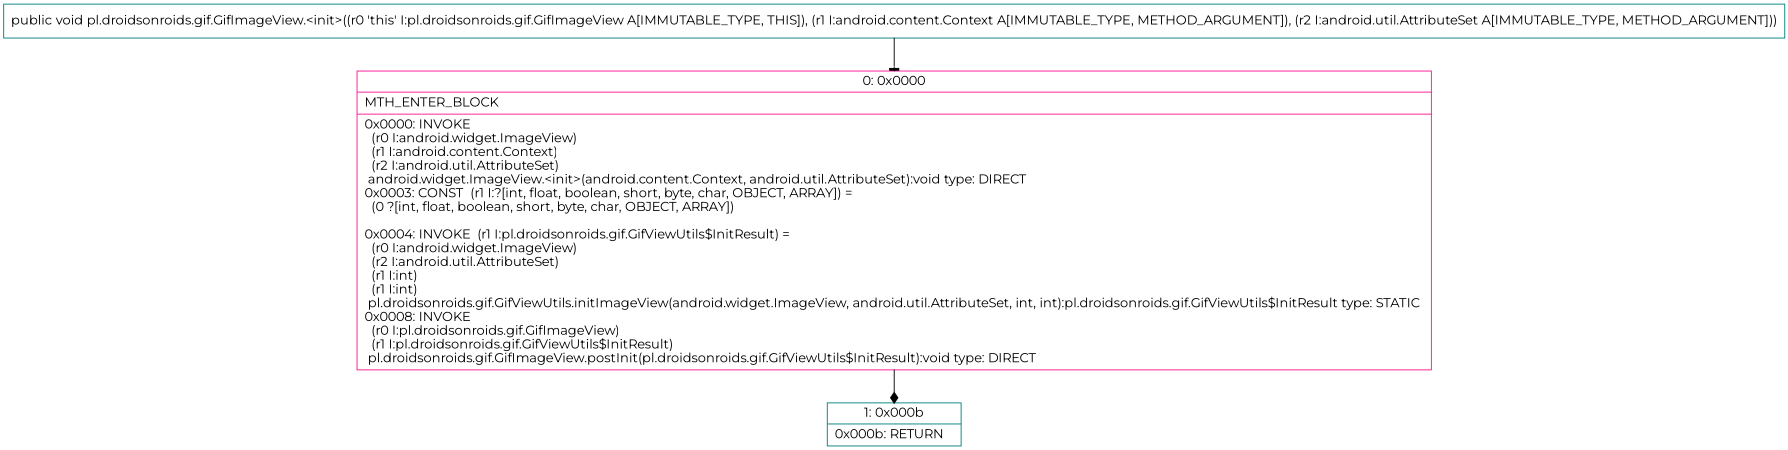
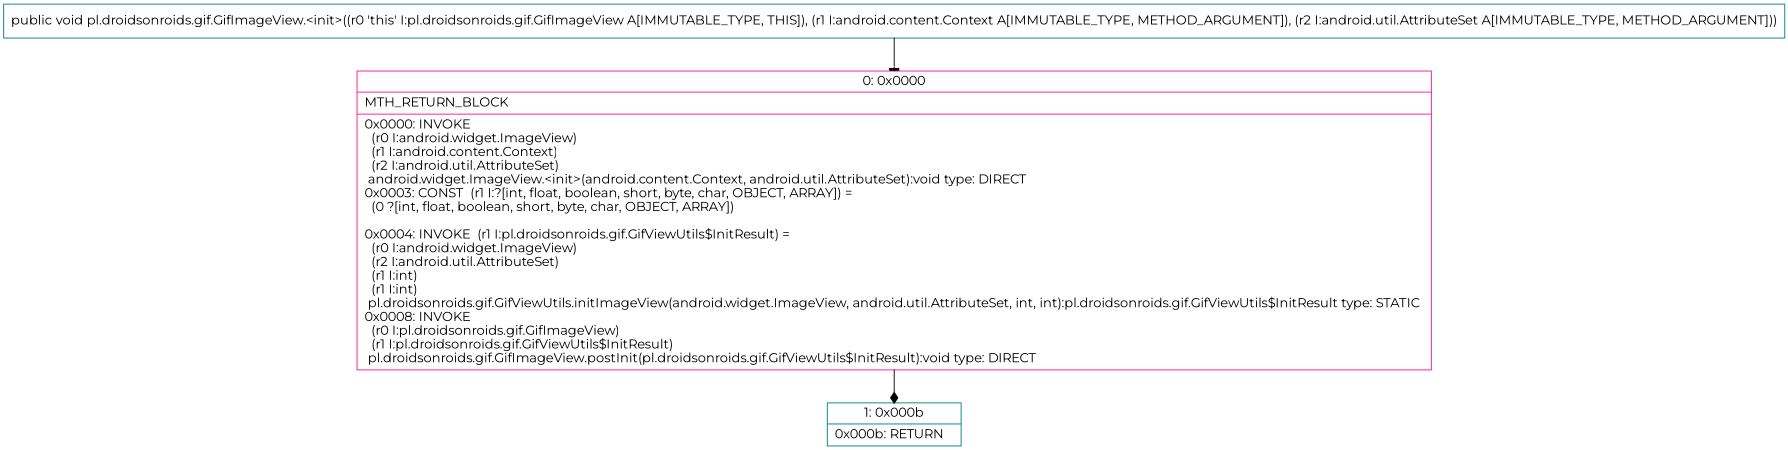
  digraph {
    fontname=Montserrat
    node [shape=record color=teal fontname=Montserrat]
    edge [fontname=Montserrat]
-   n1 [label="{0\:\ 0x0000|MTH_ENTER_BLOCK\l|0x0000: INVOKE  \l  (r0 I:android.widget.ImageView)\l  (r1 I:android.content.Context)\l  (r2 I:android.util.AttributeSet)\l android.widget.ImageView.\<init\>(android.content.Context, android.util.AttributeSet):void type: DIRECT \l0x0003: CONST  (r1 I:?[int, float, boolean, short, byte, char, OBJECT, ARRAY]) = \l  (0 ?[int, float, boolean, short, byte, char, OBJECT, ARRAY])\l \l0x0004: INVOKE  (r1 I:pl.droidsonroids.gif.GifViewUtils$InitResult) = \l  (r0 I:android.widget.ImageView)\l  (r2 I:android.util.AttributeSet)\l  (r1 I:int)\l  (r1 I:int)\l pl.droidsonroids.gif.GifViewUtils.initImageView(android.widget.ImageView, android.util.AttributeSet, int, int):pl.droidsonroids.gif.GifViewUtils$InitResult type: STATIC \l0x0008: INVOKE  \l  (r0 I:pl.droidsonroids.gif.GifImageView)\l  (r1 I:pl.droidsonroids.gif.GifViewUtils$InitResult)\l pl.droidsonroids.gif.GifImageView.postInit(pl.droidsonroids.gif.GifViewUtils$InitResult):void type: DIRECT \l}" color=deeppink]
+   n1 [label="{0\:\ 0x0000|MTH_RETURN_BLOCK\l|0x0000: INVOKE  \l  (r0 I:android.widget.ImageView)\l  (r1 I:android.content.Context)\l  (r2 I:android.util.AttributeSet)\l android.widget.ImageView.\<init\>(android.content.Context, android.util.AttributeSet):void type: DIRECT \l0x0003: CONST  (r1 I:?[int, float, boolean, short, byte, char, OBJECT, ARRAY]) = \l  (0 ?[int, float, boolean, short, byte, char, OBJECT, ARRAY])\l \l0x0004: INVOKE  (r1 I:pl.droidsonroids.gif.GifViewUtils$InitResult) = \l  (r0 I:android.widget.ImageView)\l  (r2 I:android.util.AttributeSet)\l  (r1 I:int)\l  (r1 I:int)\l pl.droidsonroids.gif.GifViewUtils.initImageView(android.widget.ImageView, android.util.AttributeSet, int, int):pl.droidsonroids.gif.GifViewUtils$InitResult type: STATIC \l0x0008: INVOKE  \l  (r0 I:pl.droidsonroids.gif.GifImageView)\l  (r1 I:pl.droidsonroids.gif.GifViewUtils$InitResult)\l pl.droidsonroids.gif.GifImageView.postInit(pl.droidsonroids.gif.GifViewUtils$InitResult):void type: DIRECT \l}" color=deeppink]
    n2 [label="{1\:\ 0x000b|0x000b: RETURN   \l}"]
    n3 [label="{public void pl.droidsonroids.gif.GifImageView.\<init\>((r0 'this' I:pl.droidsonroids.gif.GifImageView A[IMMUTABLE_TYPE, THIS]), (r1 I:android.content.Context A[IMMUTABLE_TYPE, METHOD_ARGUMENT]), (r2 I:android.util.AttributeSet A[IMMUTABLE_TYPE, METHOD_ARGUMENT])) }"]
    n1 -> n2 [arrowhead=diamond]
    n3 -> n1 [arrowhead=tee]
  }
